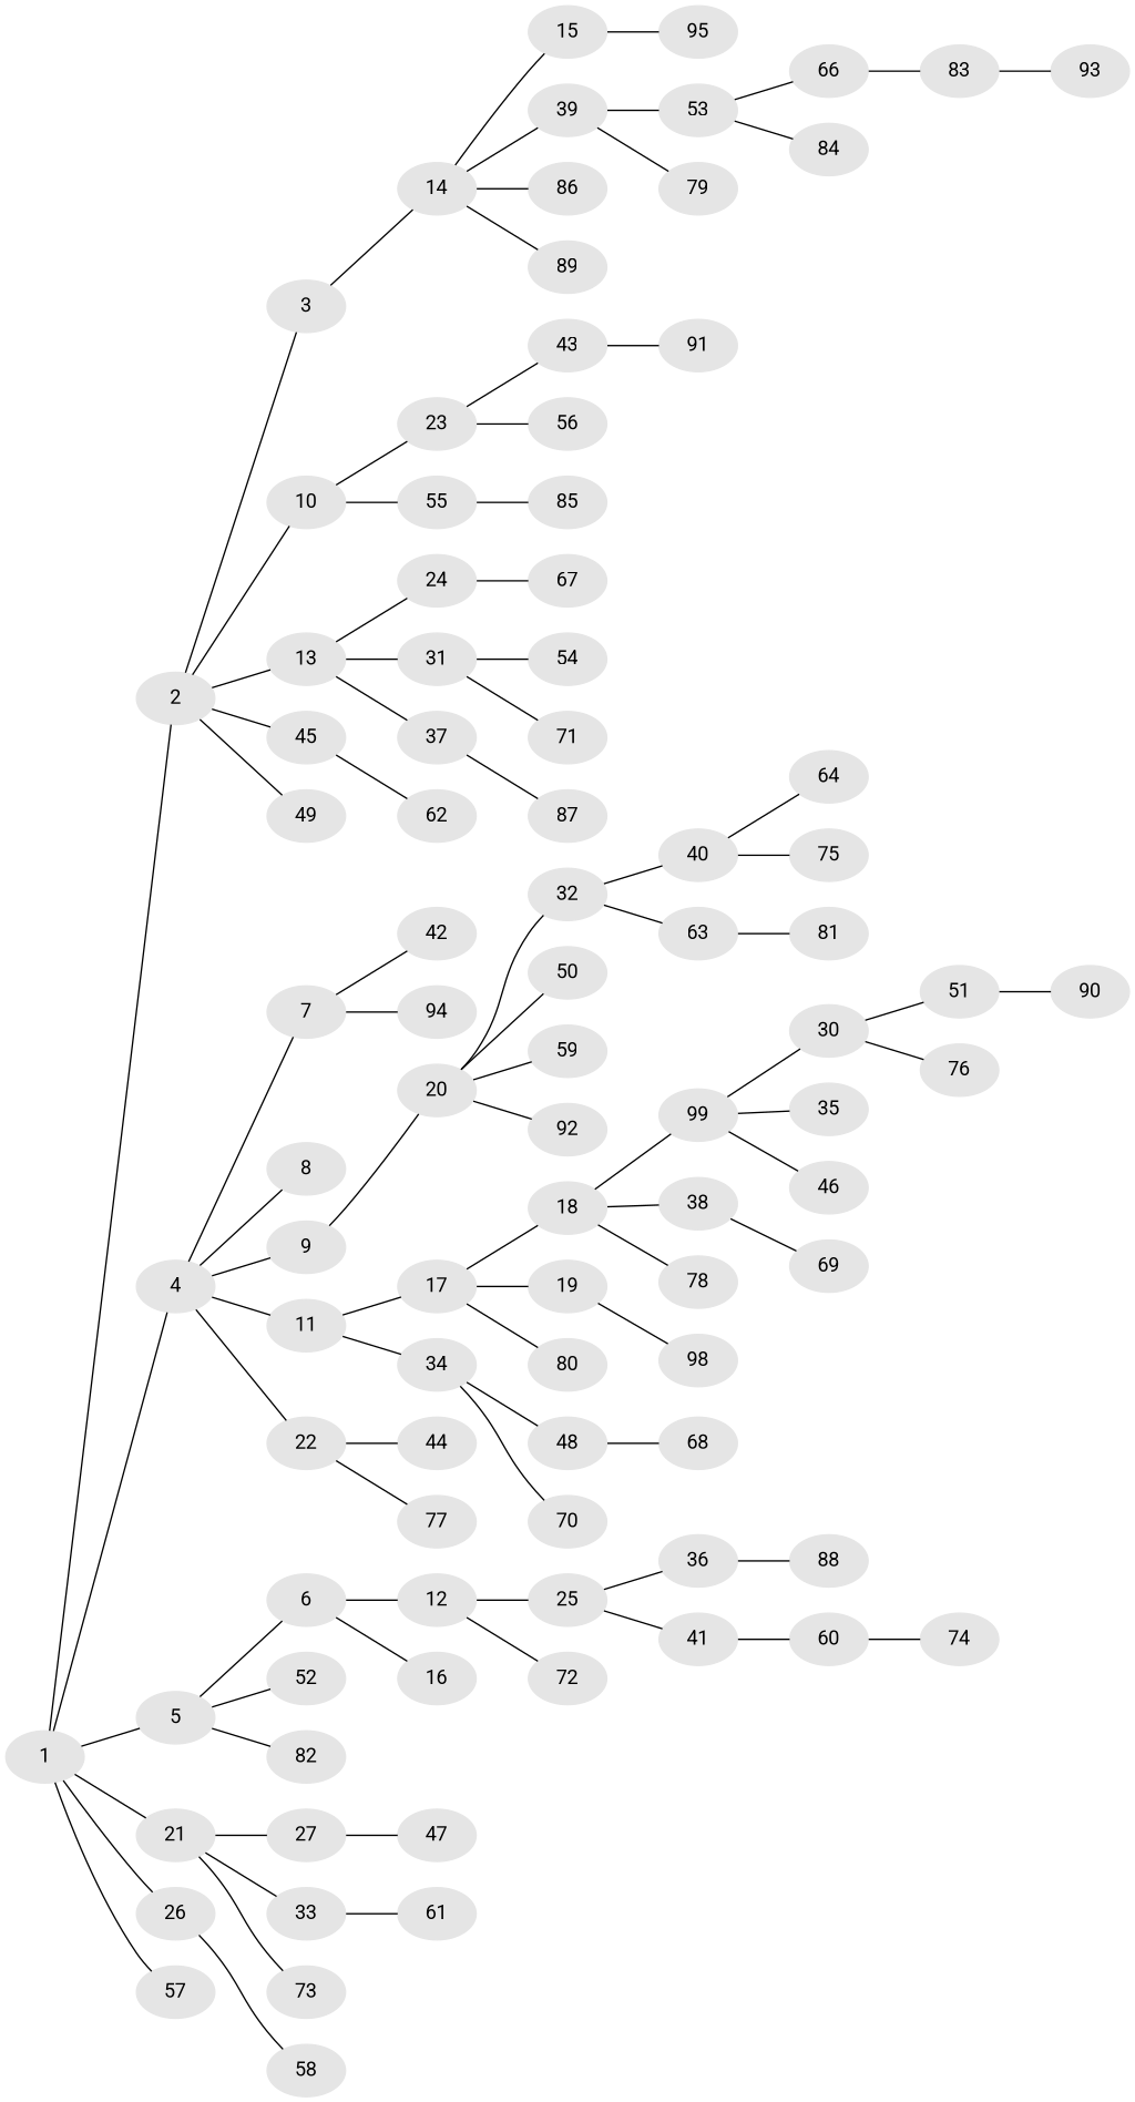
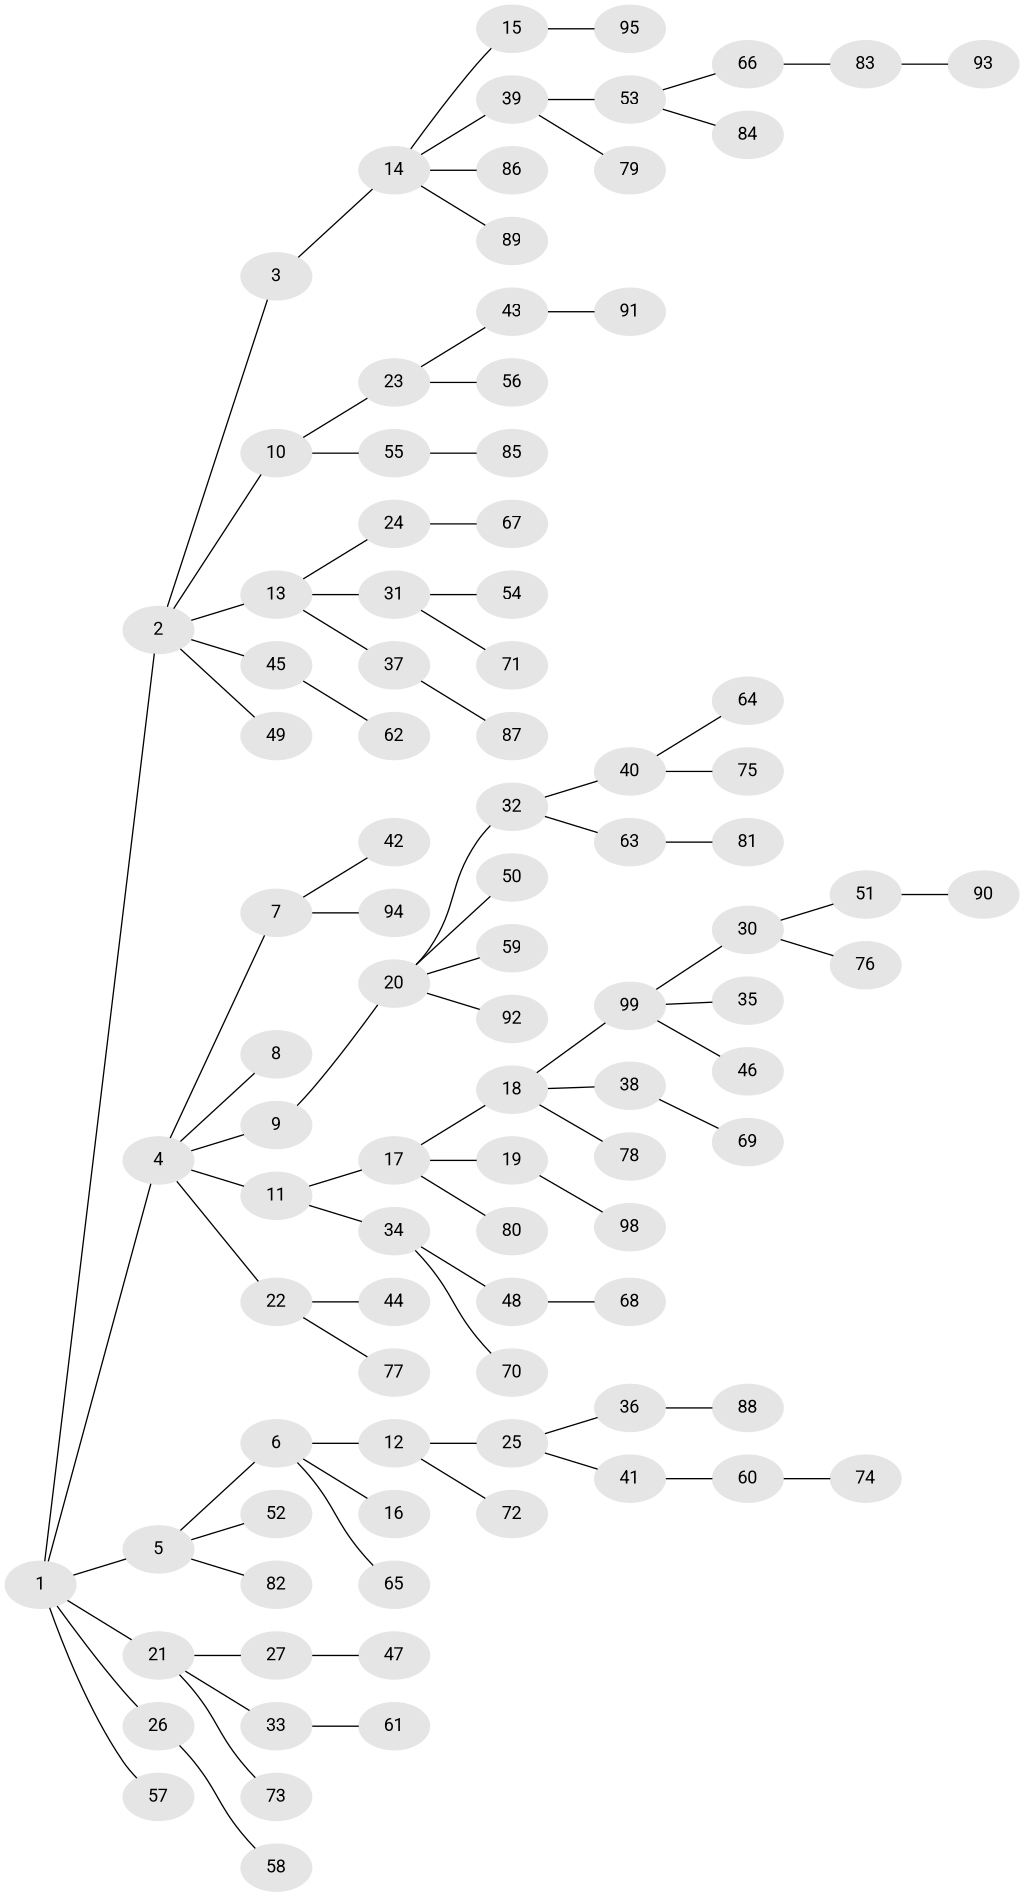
  graph {
    fontname=Roboto
    rankdir=LR
    node [color=gray90 fontname=Roboto style=filled]
    edge [fontname=Roboto]
    1
    2
    4
    5
    21
    26
    57
    3
    10
    13
    45
    49
    7
    8
    9
    11
    22
    6
    52
    82
    27
    33
    73
    58
    14
    23
    55
    24
    31
    37
    62
    15
    39
    86
    89
    42
    94
    20
    17
    34
    44
    77
    12
    16
+   65
    25
    72
    32
    50
    59
    92
    43
    56
    85
    18
    19
    80
    48
    70
    36
    41
    67
    54
    71
    87
    95
    53
    79
    n69 [label=99]
    38
    78
    n72 [label=98]
    30
    35
    46
    69
    40
    63
    47
    61
    91
    88
    60
    51
    76
    90
    64
    75
    81
    68
    66
    84
    74
    83
    93
    1 -- 2
    1 -- 4
    1 -- 5
    1 -- 21
    1 -- 26
    1 -- 57
    2 -- 3
    2 -- 10
    2 -- 13
    2 -- 45
    2 -- 49
    4 -- 7
    4 -- 8
    4 -- 9
    4 -- 11
    4 -- 22
    5 -- 6
    5 -- 52
    5 -- 82
    21 -- 27
    21 -- 33
    21 -- 73
    26 -- 58
    3 -- 14
    10 -- 23
    10 -- 55
    13 -- 24
    13 -- 31
    13 -- 37
    45 -- 62
    7 -- 42
    7 -- 94
    9 -- 20
    11 -- 17
    11 -- 34
    22 -- 44
    22 -- 77
    6 -- 12
    6 -- 16
+   6 -- 65
    27 -- 47
    33 -- 61
    14 -- 15
    14 -- 39
    14 -- 86
    14 -- 89
    23 -- 43
    23 -- 56
    55 -- 85
    24 -- 67
    31 -- 54
    31 -- 71
    37 -- 87
    15 -- 95
    39 -- 53
    39 -- 79
    20 -- 32
    20 -- 50
    20 -- 59
    20 -- 92
    17 -- 18
    17 -- 19
    17 -- 80
    34 -- 48
    34 -- 70
    12 -- 25
    12 -- 72
    25 -- 36
    25 -- 41
    32 -- 40
    32 -- 63
    43 -- 91
    18 -- n69
    18 -- 38
    18 -- 78
    19 -- n72
    48 -- 68
    36 -- 88
    41 -- 60
    53 -- 66
    53 -- 84
    n69 -- 30
    n69 -- 35
    n69 -- 46
    38 -- 69
    30 -- 51
    30 -- 76
    40 -- 64
    40 -- 75
    63 -- 81
    60 -- 74
    51 -- 90
    66 -- 83
    83 -- 93
  }
